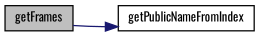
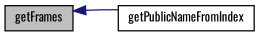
  digraph {
    rankdir=LR
    fontname=Oswald
    node [color=black fontname=Oswald fontsize=10 shape=record style=filled]
    n1 [fillcolor=grey75 fontcolor=black height=0.2 label=getFrames width=0.4]
    n2 [fillcolor=white height=0.2 label=getPublicNameFromIndex width=0.4]
-   n1 -> n2 [color=midnightblue fontname=Oswald fontsize=10 labelfontname=Helvetica labelfontsize=10 style=solid]
+   n2 -> n1 [color=midnightblue fontname=Oswald fontsize=10 labelfontname=Helvetica labelfontsize=10 style=solid]
  }
